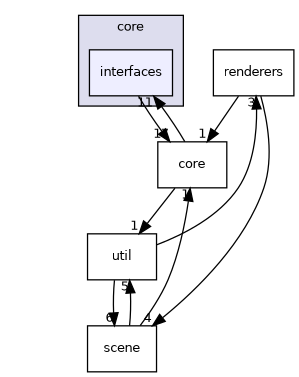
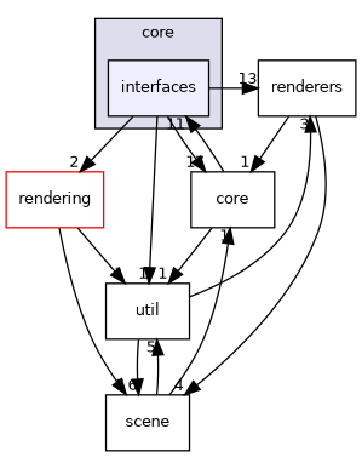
  digraph {
    compound=true
    node [fontname=Helvetica fontsize=10 shape=box]
    edge [headlabel=1 labeldistance=1.5 labelfontname=Helvetica labelfontsize=10]
    n1 [fillcolor="#eeeeff" label=interfaces pencolor=black style=filled]
    n2 [label=renderers]
+   n3 [color=red fillcolor=white label=rendering style=filled]
    n4 [label=core]
    n5 [label=util]
    n6 [label=scene]
    subgraph cluster_1 {
      bgcolor="#ddddee"
      fontname=Helvetica
      fontsize=10
      label=core
      pencolor=black
      n1
    }
+   n1 -> n2 [headlabel=13]
+   n1 -> n3 [headlabel=2]
    n1 -> n4 [headlabel=17]
+   n1 -> n5
    n2 -> n4
    n2 -> n6 [headlabel=4]
+   n3 -> n5
+   n3 -> n6 [headlabel=5]
    n4 -> n1 [headlabel=11]
    n4 -> n5
    n5 -> n2 [headlabel=3]
    n5 -> n6 [headlabel=6]
    n6 -> n4
    n6 -> n5 [headlabel=5]
  }
